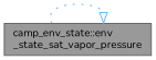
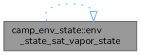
  digraph {
    rankdir=LR
    fontname=Nunito
-   n1 [color=gray40 fillcolor=grey60 fontcolor=black fontname=Nunito fontsize=10 height=0.2 label="camp_env_state::env\l_state_sat_vapor_pressure" shape=box style=filled width=0.4]
+   n1 [color=gray40 fillcolor=grey60 fontcolor=black fontname=Nunito fontsize=10 height=0.2 label="camp_env_state::env\l_state_sat_vapor_state" shape=box style=filled width=0.4]
    n1 -> n1 [color=steelblue1 fontname=Nunito fontsize=10 labelfontname=Helvetica labelfontsize=10 style=dotted arrowhead=onormal]
  }
